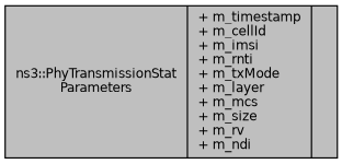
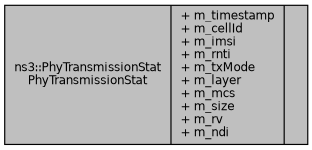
  digraph {
    rankdir=LR
-   n1 [color=black fillcolor=grey75 fontcolor=black fontname=Helvetica fontsize=10 height=0.2 label="{ns3::PhyTransmissionStat\lParameters\n|+ m_timestamp\l+ m_cellId\l+ m_imsi\l+ m_rnti\l+ m_txMode\l+ m_layer\l+ m_mcs\l+ m_size\l+ m_rv\l+ m_ndi\l|}" shape=record style=filled width=0.4]
+   n1 [color=black fillcolor=grey75 fontcolor=black fontname=Helvetica fontsize=10 height=0.2 label="{ns3::PhyTransmissionStat\lPhyTransmissionStat\n|+ m_timestamp\l+ m_cellId\l+ m_imsi\l+ m_rnti\l+ m_txMode\l+ m_layer\l+ m_mcs\l+ m_size\l+ m_rv\l+ m_ndi\l|}" shape=record style=filled width=0.4]
  }
